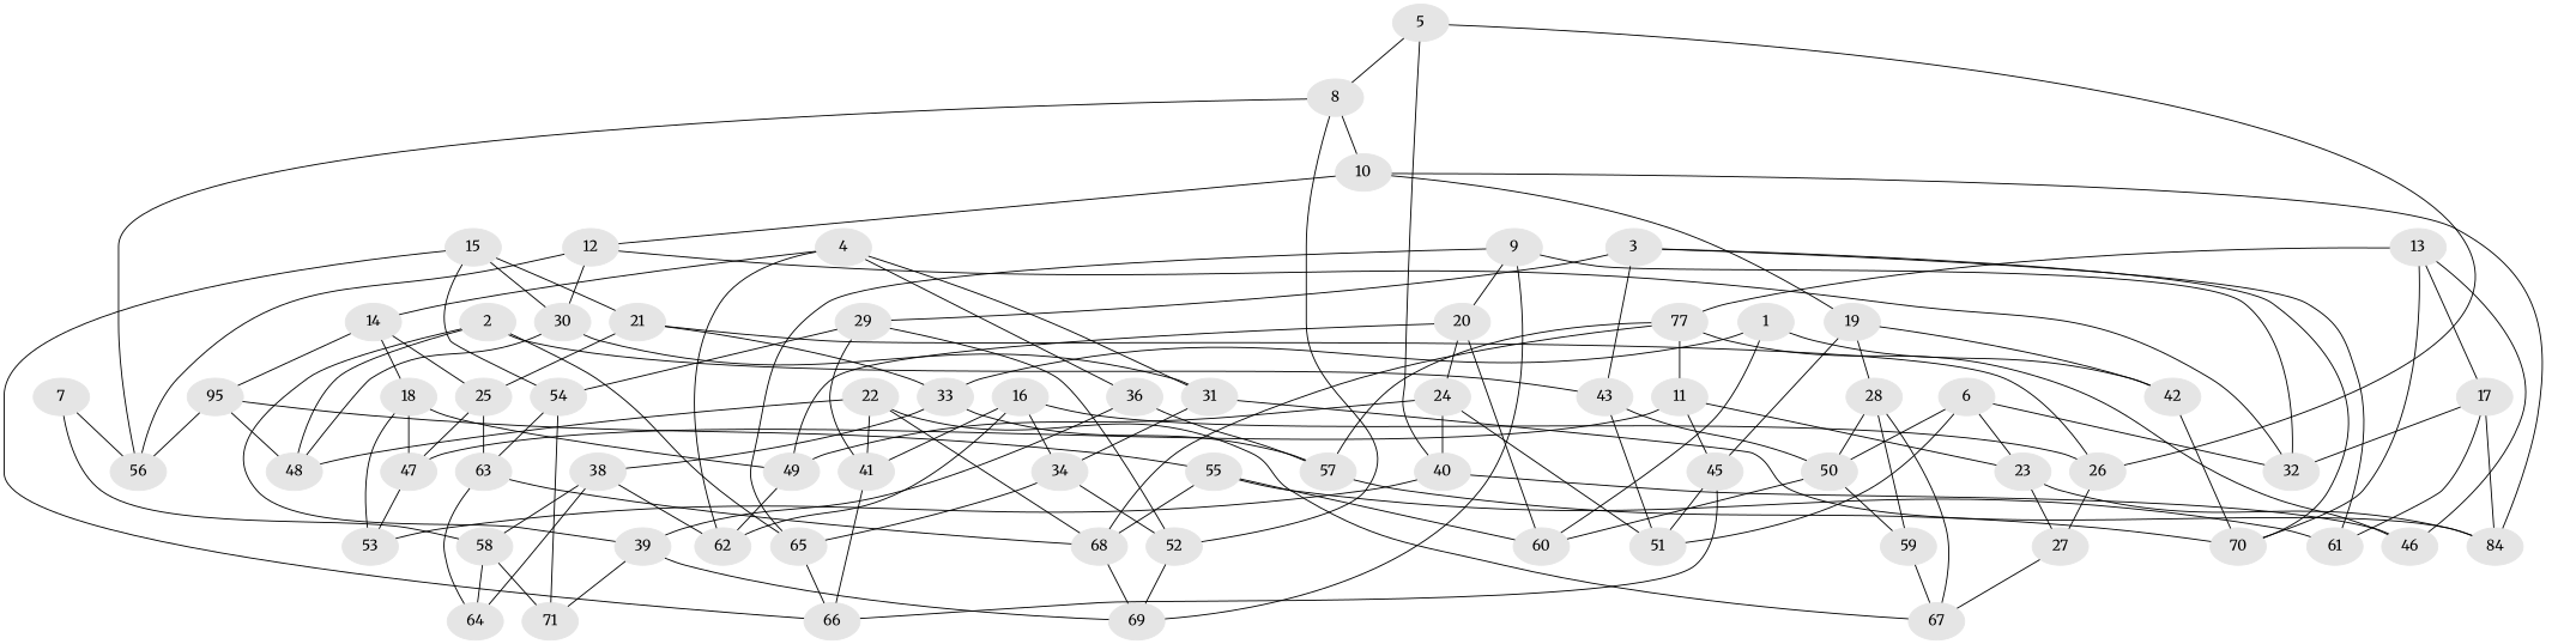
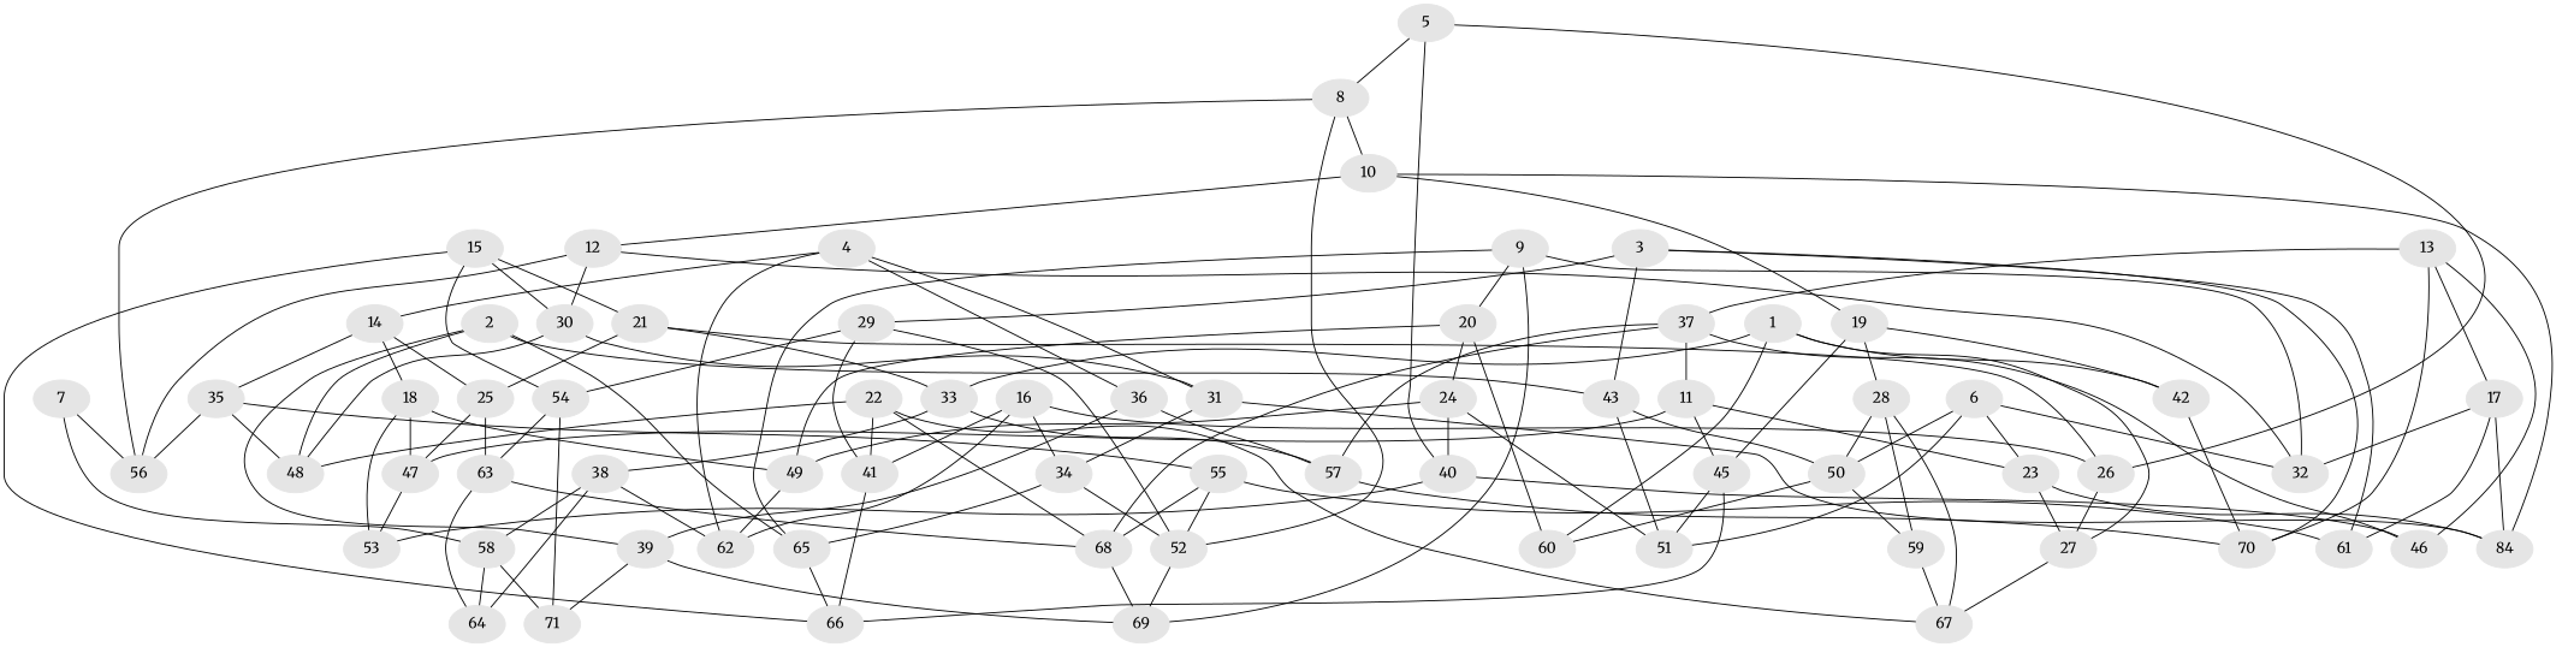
  graph {
    fontname=Merriweather
    node [color=gray90 fontname=Merriweather style=filled]
    edge [fontname=Merriweather]
    1
    27
    33
    42
    60
    67
    38
    57
    70
    2
    39
    43
    48
    65
    69
    71
    50
    51
    66
    3
    29
    61
    52
    54
    41
    4
    14
    31
    36
    62
    18
    25
-   35 [label=95]
+   35
    n34 [label=84]
    34
    5
    8
    26
    40
    56
    10
    46
    53
    6
    23
    32
    59
    7
    58
    11
    45
    47
    64
    12
    19
    9
    20
    49
    24
    30
    28
    13
    17
-   37 [label=77]
+   37
    68
    63
    55
    15
    21
    16
    22
+   1 -- 27
    1 -- 33
    1 -- 42
    1 -- 60
    27 -- 67
    33 -- 38
    33 -- 57
    42 -- 70
    38 -- 62
    38 -- 58
    38 -- 64
    57 -- 70
    2 -- 39
    2 -- 43
    2 -- 48
    2 -- 65
    39 -- 69
    39 -- 71
    43 -- 50
    43 -- 51
    65 -- 66
    50 -- 60
    50 -- 59
    3 -- 70
    3 -- 43
    3 -- 29
    3 -- 61
    29 -- 52
    29 -- 54
    29 -- 41
    52 -- 69
    54 -- 71
    54 -- 63
    41 -- 66
    4 -- 14
    4 -- 31
    4 -- 36
    4 -- 62
    14 -- 18
    14 -- 25
    14 -- 35
    31 -- n34
    31 -- 34
    36 -- 57
    36 -- 39
    18 -- 53
    18 -- 47
    18 -- 49
    25 -- 47
    25 -- 63
    35 -- 48
    35 -- 56
    35 -- 55
    34 -- 65
    34 -- 52
    5 -- 8
    5 -- 26
    5 -- 40
    8 -- 52
    8 -- 56
    8 -- 10
    26 -- 27
    40 -- 46
    40 -- 53
    10 -- n34
    10 -- 12
    10 -- 19
    6 -- 50
    6 -- 51
    6 -- 23
    6 -- 32
    23 -- 27
    23 -- n34
    59 -- 67
    7 -- 56
    7 -- 58
    58 -- 71
    58 -- 64
    11 -- 23
    11 -- 45
    11 -- 47
    45 -- 51
    45 -- 66
    47 -- 53
    12 -- 56
    12 -- 32
    12 -- 30
    19 -- 42
    19 -- 45
    19 -- 28
    9 -- 65
    9 -- 69
    9 -- 32
    9 -- 20
    20 -- 60
    20 -- 49
    20 -- 24
    49 -- 62
    24 -- 51
    24 -- 40
    24 -- 49
    30 -- 48
    30 -- 31
    28 -- 67
    28 -- 50
    28 -- 59
    13 -- 70
    13 -- 46
    13 -- 17
    13 -- 37
    17 -- 61
    17 -- n34
    17 -- 32
    37 -- 57
    37 -- 46
    37 -- 11
    37 -- 68
    68 -- 69
    63 -- 64
    63 -- 68
-   55 -- 60
+   55 -- 52
    55 -- 61
    55 -- 68
    15 -- 66
    15 -- 54
    15 -- 30
    15 -- 21
    21 -- 33
    21 -- 25
    21 -- 26
    16 -- 41
    16 -- 62
    16 -- 34
    16 -- 26
    22 -- 67
    22 -- 48
    22 -- 41
    22 -- 68
  }
